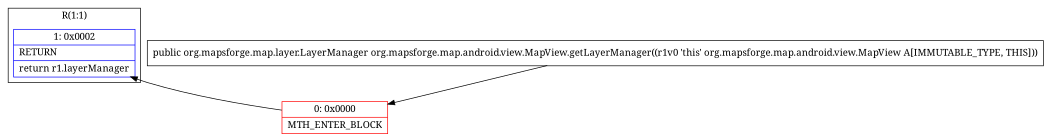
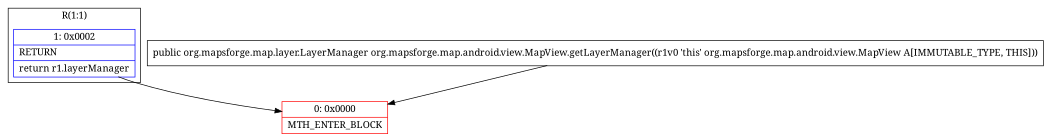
  digraph {
    fontname="Noto Serif"
    node [shape=record fontname="Noto Serif"]
    edge [fontname="Noto Serif"]
    n1 [color=blue label="{1\:\ 0x0002|RETURN\l|return r1.layerManager\l}"]
    n2 [color=red label="{0\:\ 0x0000|MTH_ENTER_BLOCK\l}"]
    n3 [label="{public org.mapsforge.map.layer.LayerManager org.mapsforge.map.android.view.MapView.getLayerManager((r1v0 'this' org.mapsforge.map.android.view.MapView A[IMMUTABLE_TYPE, THIS])) }"]
    subgraph cluster_1 {
      label="R(1:1)"
      n1
    }
-   n2 -> n1
+   n1 -> n2
    n3 -> n2
  }
